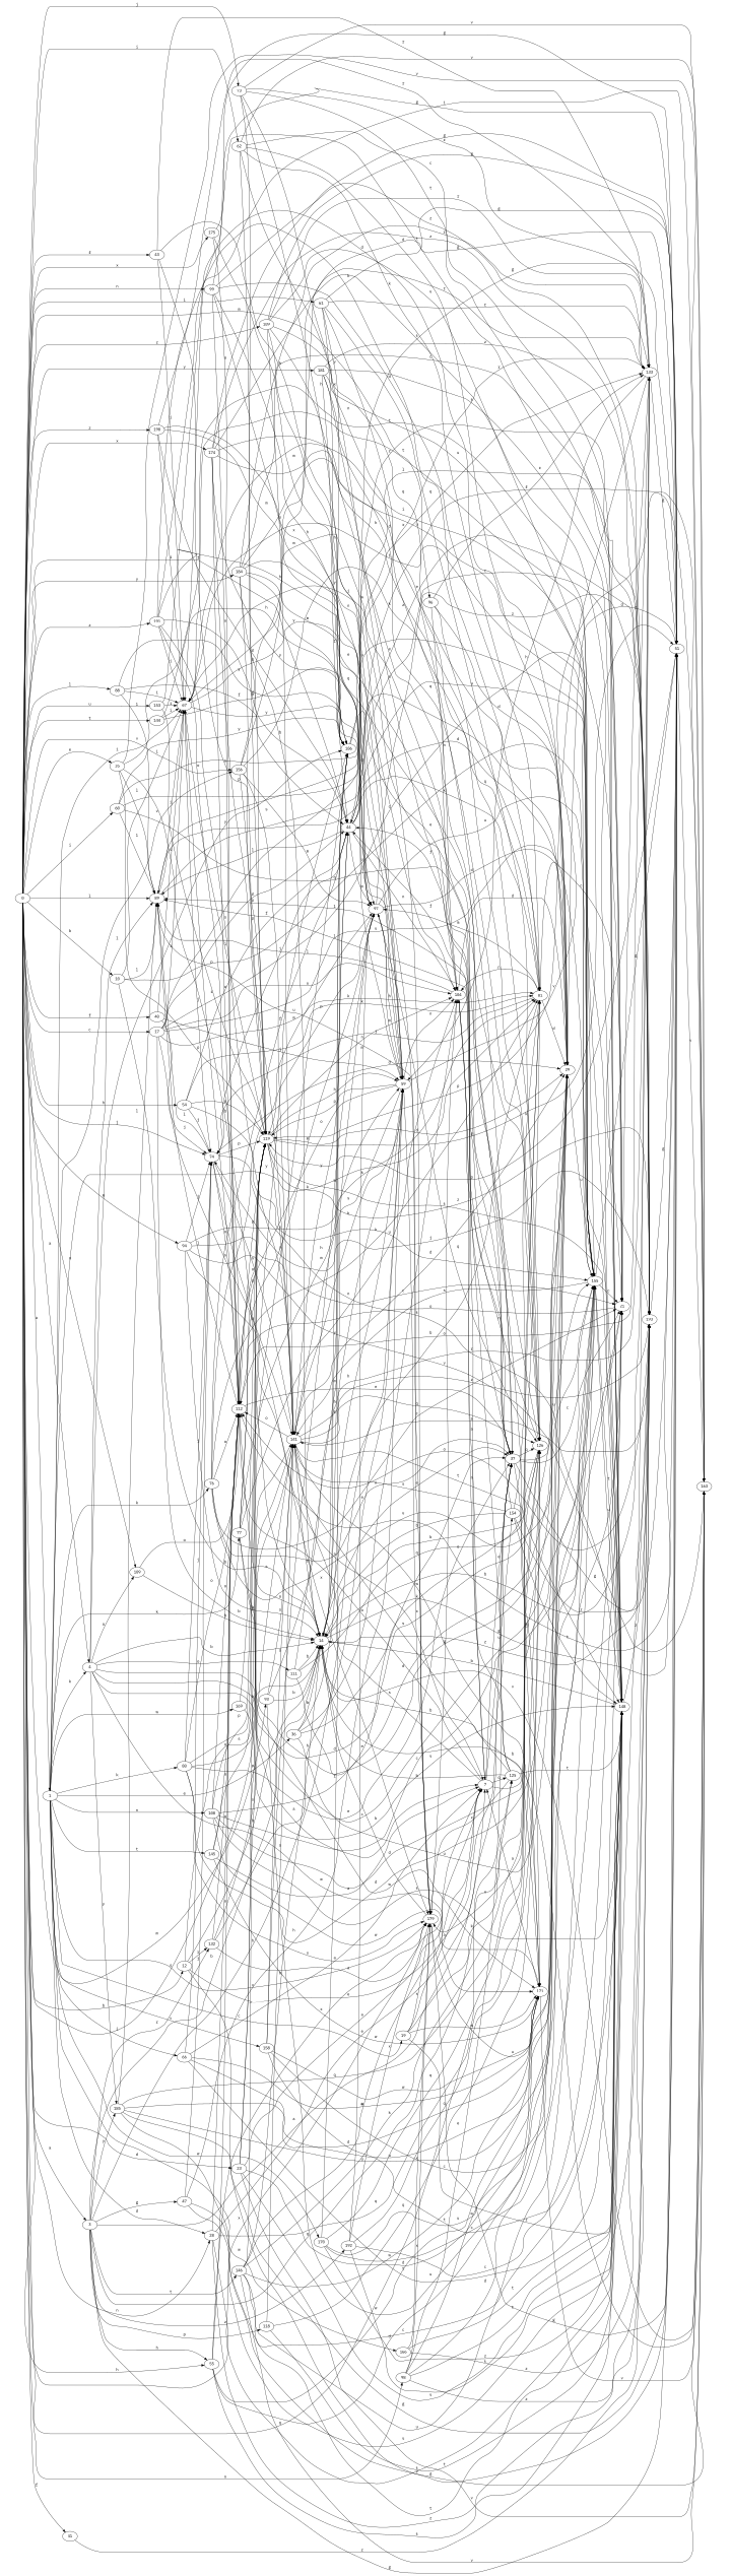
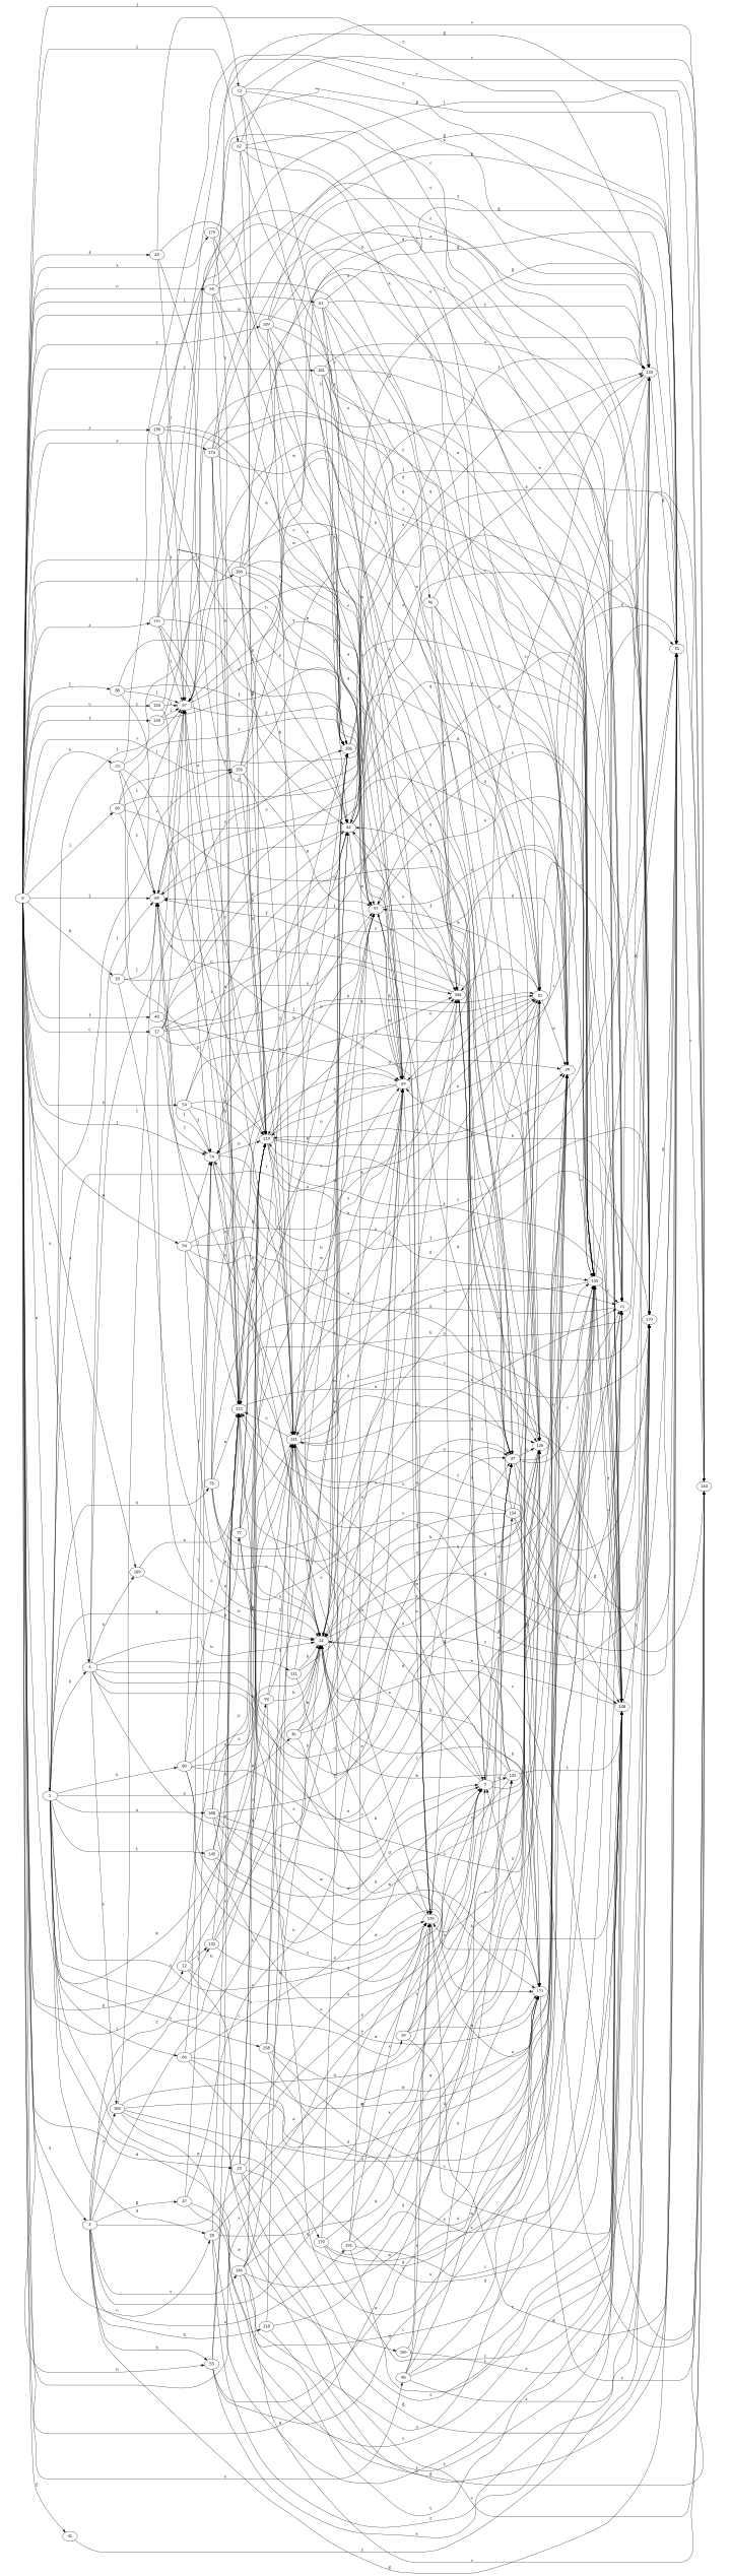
  strict digraph {
    fontname="IBM Plex Mono"
    rankdir=LR
    node [fontname="IBM Plex Mono"]
    edge [fontname="IBM Plex Mono"]
    0
    1
    3
    4
    10
    12
    17
    23
    28
    35
    40
    41
    43
    44
    54
    55
    60
    61
    62
    73
    74
    88
    89
    93
    94
    96
    98
    99
    109
    125
    141
    144
    153
    156
    174
    175
    179
    181
    184
    189
    190
    191
    19
    36
    66
    67
    76
    77
    80
    81
    100
    145
    158
    166
-   169
    170
    7
    14
    47
    51
    59
    118
    132
    146
    185
    192
    21
    29
    111
    171
    186
    155
    37
    104
    133
    163
    119
    148
    112
    193
    126
    97
    154
    0 -> 1 [label=a]
    0 -> 3 [label=a]
    0 -> 4 [label=a]
    0 -> 10 [label=b]
    0 -> 12 [label=b]
    0 -> 17 [label=c]
    0 -> 23 [label=d]
    0 -> 28 [label=n]
    0 -> 35 [label=e]
    0 -> 40 [label=f]
    0 -> 41 [label=f]
    0 -> 43 [label=f]
    0 -> 44 [label=f]
    0 -> 54 [label=h]
    0 -> 55 [label=h]
    0 -> 60 [label=i]
    0 -> 61 [label=i]
    0 -> 62 [label=i]
    0 -> 73 [label=j]
    0 -> 74 [label=j]
    0 -> 88 [label=l]
    0 -> 89 [label=l]
    0 -> 93 [label=m]
    0 -> 94 [label=m]
    0 -> 96 [label=m]
    0 -> 98 [label=n]
    0 -> 99 [label=n]
    0 -> 109 [label=o]
    0 -> 125 [label=q]
    0 -> 141 [label=s]
    0 -> 144 [label=t]
    0 -> 153 [label=u]
    0 -> 156 [label=v]
    0 -> 174 [label=x]
    0 -> 175 [label=x]
    0 -> 179 [label=x]
    0 -> 181 [label=y]
    0 -> 184 [label=y]
    0 -> 189 [label=z]
    0 -> 190 [label=z]
    0 -> 191 [label=z]
    1 -> 4 [label=k]
    1 -> 28 [label=d]
    1 -> 156 [label=v]
    1 -> 179 [label=x]
    1 -> 19 [label=c]
    1 -> 36 [label=e]
    1 -> 66 [label=i]
    1 -> 67 [label=i]
    1 -> 76 [label=k]
    1 -> 77 [label=k]
    1 -> 80 [label=k]
    1 -> 81 [label=k]
    1 -> 100 [label=n]
    1 -> 145 [label=t]
    1 -> 158 [label=v]
    1 -> 166 [label=w]
-   1 -> 169 [label=w]
    1 -> 170 [label=w]
    3 -> 55 [label=h]
    3 -> 125 [label=q]
    3 -> 7 [label=a]
    3 -> 14 [label=b]
    3 -> 47 [label=g]
    3 -> 51 [label=g]
    3 -> 59 [label=h]
    3 -> 118 [label=p]
    3 -> 132 [label=r]
    3 -> 146 [label=t]
    3 -> 185 [label=y]
    3 -> 192 [label=z]
    4 -> 89 [label=l]
    4 -> 109 [label=o]
    4 -> 7 [label=a]
    4 -> 14 [label=b]
    4 -> 185 [label=y]
    4 -> 21 [label=c]
    4 -> 29 [label=d]
    4 -> 111 [label=o]
    4 -> 171 [label=w]
    4 -> 186 [label=y]
    10 -> 89 [label=l]
    10 -> 67 [label=i]
    10 -> 14 [label=b]
    10 -> 155 [label=u]
    12 -> 141 [label=s]
    12 -> 14 [label=b]
    12 -> 51 [label=g]
    12 -> 132 [label=r]
    12 -> 37 [label=e]
    17 -> 44 [label=f]
    17 -> 141 [label=s]
    17 -> 67 [label=i]
    17 -> 81 [label=k]
    17 -> 14 [label=b]
    17 -> 21 [label=c]
    17 -> 155 [label=u]
    17 -> 104 [label=n]
    17 -> 133 [label=r]
    23 -> 141 [label=s]
    23 -> 7 [label=a]
    23 -> 29 [label=d]
    23 -> 163 [label=v]
    23 -> 119 [label=p]
    23 -> 148 [label=t]
    28 -> 37 [label=e]
    28 -> 148 [label=t]
    28 -> 112 [label=o]
    28 -> 193 [label=z]
    28 -> 126 [label=q]
    35 -> 89 [label=l]
    35 -> 14 [label=b]
    35 -> 59 [label=h]
    35 -> 163 [label=v]
    35 -> 119 [label=p]
    40 -> 74 [label=j]
    40 -> 67 [label=i]
-   40 -> 59 [label=j]
+   40 -> 59 [label=h]
    41 -> 193 [label=z]
    43 -> 141 [label=s]
    43 -> 67 [label=i]
    43 -> 59 [label=h]
    43 -> 133 [label=r]
    44 -> 74 [label=j]
    44 -> 89 [label=l]
    44 -> 81 [label=k]
    44 -> 21 [label=c]
    44 -> 29 [label=d]
    44 -> 155 [label=u]
    44 -> 104 [label=n]
    44 -> 133 [label=r]
    44 -> 97 [label=m]
    54 -> 44 [label=f]
    54 -> 74 [label=j]
    54 -> 81 [label=k]
    54 -> 155 [label=u]
    54 -> 119 [label=p]
    55 -> 179 [label=x]
    55 -> 29 [label=d]
    55 -> 171 [label=w]
    55 -> 148 [label=t]
    55 -> 112 [label=o]
    60 -> 89 [label=l]
    60 -> 186 [label=y]
    60 -> 155 [label=u]
    60 -> 193 [label=z]
    60 -> 126 [label=q]
    61 -> 44 [label=f]
    61 -> 51 [label=g]
    61 -> 186 [label=y]
    61 -> 37 [label=e]
    61 -> 133 [label=r]
    61 -> 126 [label=q]
    62 -> 81 [label=k]
    62 -> 21 [label=c]
    62 -> 29 [label=d]
    62 -> 104 [label=n]
    62 -> 163 [label=v]
    62 -> 119 [label=p]
    73 -> 179 [label=x]
    73 -> 59 [label=h]
    73 -> 133 [label=r]
    73 -> 163 [label=v]
    73 -> 119 [label=p]
    73 -> 148 [label=t]
    74 -> 89 [label=l]
    74 -> 141 [label=s]
    74 -> 179 [label=x]
    74 -> 29 [label=d]
    74 -> 119 [label=p]
    74 -> 148 [label=t]
    74 -> 112 [label=o]
    88 -> 44 [label=f]
    88 -> 89 [label=l]
    88 -> 67 [label=i]
    88 -> 186 [label=y]
    89 -> 67 [label=i]
    89 -> 29 [label=d]
    89 -> 193 [label=z]
    93 -> 141 [label=s]
    93 -> 14 [label=b]
    93 -> 59 [label=h]
    93 -> 155 [label=u]
    94 -> 74 [label=j]
    94 -> 81 [label=k]
    94 -> 7 [label=a]
    94 -> 14 [label=b]
    94 -> 21 [label=c]
    94 -> 163 [label=v]
    96 -> 29 [label=d]
    96 -> 104 [label=n]
    96 -> 133 [label=r]
    96 -> 126 [label=q]
    98 -> 179 [label=x]
    98 -> 29 [label=d]
    98 -> 171 [label=w]
    98 -> 37 [label=e]
    98 -> 148 [label=t]
    98 -> 193 [label=z]
    99 -> 59 [label=h]
    99 -> 29 [label=d]
    99 -> 148 [label=t]
    99 -> 112 [label=o]
    99 -> 193 [label=z]
    99 -> 97 [label=m]
    109 -> 14 [label=b]
    109 -> 112 [label=o]
    125 -> 44 [label=f]
    125 -> 89 [label=l]
    125 -> 141 [label=s]
    125 -> 179 [label=x]
    125 -> 14 [label=b]
    125 -> 148 [label=t]
    141 -> 14 [label=b]
    141 -> 59 [label=h]
    141 -> 29 [label=d]
    141 -> 171 [label=w]
    141 -> 186 [label=y]
    141 -> 133 [label=r]
    141 -> 148 [label=t]
    141 -> 112 [label=o]
    141 -> 193 [label=z]
    141 -> 126 [label=q]
    144 -> 67 [label=i]
    144 -> 148 [label=t]
    144 -> 126 [label=q]
    153 -> 67 [label=i]
    153 -> 51 [label=g]
    153 -> 119 [label=p]
    156 -> 141 [label=s]
    156 -> 81 [label=k]
    156 -> 51 [label=g]
    156 -> 133 [label=r]
    156 -> 119 [label=p]
    156 -> 97 [label=m]
    174 -> 81 [label=k]
    174 -> 51 [label=g]
-   174 -> 29 [label=d]
+   174 -> 155 [label=d]
    174 -> 186 [label=y]
    174 -> 119 [label=p]
    174 -> 148 [label=t]
    174 -> 112 [label=o]
    174 -> 193 [label=z]
    175 -> 51 [label=g]
    175 -> 112 [label=o]
    175 -> 97 [label=m]
-   179 -> 89 [label=u]
+   179 -> 89 [label=l]
    179 -> 14 [label=b]
    179 -> 51 [label=g]
    179 -> 155 [label=u]
    179 -> 104 [label=n]
    181 -> 186 [label=y]
    181 -> 155 [label=u]
    181 -> 104 [label=n]
    181 -> 148 [label=t]
    181 -> 193 [label=z]
    181 -> 126 [label=q]
    184 -> 14 [label=b]
    184 -> 21 [label=c]
    184 -> 186 [label=y]
    184 -> 155 [label=u]
    184 -> 104 [label=n]
    184 -> 133 [label=r]
    184 -> 119 [label=p]
    184 -> 97 [label=m]
    189 -> 141 [label=s]
    189 -> 51 [label=g]
    189 -> 59 [label=h]
    189 -> 155 [label=u]
    189 -> 37 [label=e]
    189 -> 133 [label=r]
    189 -> 126 [label=q]
    190 -> 44 [label=f]
    190 -> 179 [label=x]
    190 -> 67 [label=i]
    190 -> 81 [label=k]
    190 -> 97 [label=m]
    191 -> 44 [label=f]
    191 -> 141 [label=s]
    191 -> 67 [label=i]
    191 -> 59 [label=h]
    191 -> 29 [label=d]
    191 -> 133 [label=r]
    191 -> 112 [label=o]
    19 -> 179 [label=x]
    19 -> 81 [label=k]
    19 -> 7 [label=a]
    19 -> 171 [label=w]
    19 -> 133 [label=r]
    36 -> 81 [label=k]
    36 -> 14 [label=b]
    36 -> 59 [label=h]
    36 -> 155 [label=u]
    36 -> 104 [label=n]
    66 -> 74 [label=j]
    66 -> 7 [label=a]
    66 -> 171 [label=w]
    66 -> 155 [label=u]
    66 -> 148 [label=t]
    67 -> 74 [label=j]
    67 -> 171 [label=w]
    67 -> 186 [label=y]
    67 -> 37 [label=e]
    67 -> 148 [label=t]
    76 -> 44 [label=f]
    76 -> 81 [label=k]
    76 -> 21 [label=c]
    76 -> 155 [label=u]
    76 -> 37 [label=e]
    76 -> 112 [label=o]
    76 -> 97 [label=m]
    77 -> 59 [label=h]
    77 -> 29 [label=d]
    77 -> 171 [label=w]
    77 -> 104 [label=n]
    77 -> 119 [label=p]
    77 -> 97 [label=m]
    80 -> 74 [label=j]
    80 -> 179 [label=x]
    80 -> 14 [label=b]
    80 -> 29 [label=d]
    80 -> 186 [label=y]
    80 -> 37 [label=e]
    80 -> 112 [label=o]
    81 -> 74 [label=j]
    81 -> 14 [label=b]
    81 -> 21 [label=c]
    81 -> 29 [label=d]
    81 -> 104 [label=n]
    81 -> 97 [label=m]
    100 -> 21 [label=c]
    100 -> 29 [label=d]
    100 -> 171 [label=w]
    100 -> 37 [label=e]
    100 -> 119 [label=p]
    100 -> 148 [label=t]
    100 -> 112 [label=o]
    145 -> 7 [label=a]
    145 -> 171 [label=w]
    145 -> 186 [label=y]
    145 -> 112 [label=o]
    158 -> 141 [label=s]
    158 -> 21 [label=c]
    158 -> 171 [label=w]
    158 -> 148 [label=t]
    158 -> 97 [label=m]
    166 -> 179 [label=x]
-   166 -> 148 [label=t]
    166 -> 193 [label=z]
-   169 -> 119 [label=p]
-   169 -> 148 [label=t]
    170 -> 44 [label=f]
    170 -> 21 [label=c]
    170 -> 155 [label=u]
    170 -> 193 [label=z]
    170 -> 126 [label=q]
    7 -> 125 [label=q]
    7 -> 141 [label=s]
    7 -> 29 [label=d]
    7 -> 37 [label=e]
    7 -> 104 [label=n]
    7 -> 112 [label=o]
    7 -> 154 [label=u]
    14 -> 44 [label=f]
    14 -> 51 [label=g]
    14 -> 186 [label=y]
    14 -> 37 [label=e]
    14 -> 163 [label=v]
    14 -> 112 [label=o]
    14 -> 193 [label=z]
    47 -> 74 [label=j]
    47 -> 59 [label=h]
    47 -> 21 [label=c]
    47 -> 148 [label=t]
    51 -> 29 [label=d]
    51 -> 163 [label=v]
    51 -> 119 [label=p]
    51 -> 112 [label=o]
    59 -> 141 [label=s]
    59 -> 179 [label=x]
    59 -> 104 [label=n]
    59 -> 163 [label=v]
    59 -> 119 [label=p]
    59 -> 112 [label=o]
    59 -> 97 [label=m]
    118 -> 141 [label=s]
    118 -> 148 [label=t]
    118 -> 126 [label=q]
    132 -> 141 [label=s]
    132 -> 7 [label=a]
    132 -> 59 [label=h]
    132 -> 112 [label=o]
    146 -> 81 [label=k]
    146 -> 7 [label=a]
    146 -> 14 [label=b]
    146 -> 171 [label=w]
    146 -> 155 [label=u]
    146 -> 163 [label=v]
    146 -> 119 [label=p]
    146 -> 148 [label=t]
    185 -> 89 [label=l]
    185 -> 51 [label=g]
    185 -> 29 [label=d]
    185 -> 155 [label=u]
    185 -> 163 [label=v]
    185 -> 126 [label=q]
    192 -> 179 [label=x]
    192 -> 21 [label=c]
    192 -> 148 [label=t]
    192 -> 126 [label=q]
    192 -> 97 [label=m]
+   21 -> 59 [label=h]
    21 -> 133 [label=r]
    21 -> 112 [label=o]
    29 -> 155 [label=u]
    111 -> 14 [label=b]
    111 -> 155 [label=u]
    111 -> 126 [label=q]
    111 -> 97 [label=m]
    171 -> 7 [label=a]
    171 -> 14 [label=b]
    171 -> 163 [label=v]
    186 -> 14 [label=b]
    186 -> 51 [label=g]
    186 -> 37 [label=e]
    155 -> 141 [label=s]
    155 -> 67 [label=i]
    155 -> 51 [label=g]
    155 -> 21 [label=c]
    155 -> 148 [label=t]
    37 -> 44 [label=f]
    37 -> 89 [label=l]
    37 -> 51 [label=g]
    37 -> 21 [label=c]
    37 -> 171 [label=w]
    37 -> 155 [label=u]
    37 -> 126 [label=q]
    104 -> 89 [label=l]
    104 -> 7 [label=a]
    104 -> 29 [label=d]
    133 -> 14 [label=b]
    133 -> 51 [label=g]
    133 -> 59 [label=h]
    133 -> 119 [label=p]
    133 -> 112 [label=o]
    163 -> 44 [label=f]
    163 -> 67 [label=i]
    163 -> 14 [label=b]
    119 -> 141 [label=s]
    119 -> 67 [label=i]
    119 -> 51 [label=g]
    119 -> 59 [label=h]
    119 -> 29 [label=d]
    119 -> 104 [label=n]
    119 -> 148 [label=t]
    119 -> 112 [label=o]
    119 -> 193 [label=z]
    148 -> 67 [label=i]
    148 -> 14 [label=b]
    148 -> 155 [label=u]
    148 -> 193 [label=z]
    112 -> 89 [label=l]
    112 -> 67 [label=i]
    112 -> 37 [label=e]
    112 -> 119 [label=p]
    193 -> 74 [label=j]
    193 -> 89 [label=l]
    193 -> 141 [label=s]
    193 -> 51 [label=g]
    193 -> 112 [label=o]
    126 -> 179 [label=x]
    126 -> 14 [label=b]
    126 -> 104 [label=n]
    97 -> 59 [label=h]
    97 -> 29 [label=d]
    97 -> 155 [label=u]
    97 -> 119 [label=p]
-   97 -> 193 [label=z]
+   193 -> 97 [label=z]
    97 -> 126 [label=q]
    154 -> 141 [label=s]
    154 -> 67 [label=i]
    154 -> 81 [label=k]
    154 -> 14 [label=b]
    154 -> 148 [label=t]
    154 -> 193 [label=z]
  }
